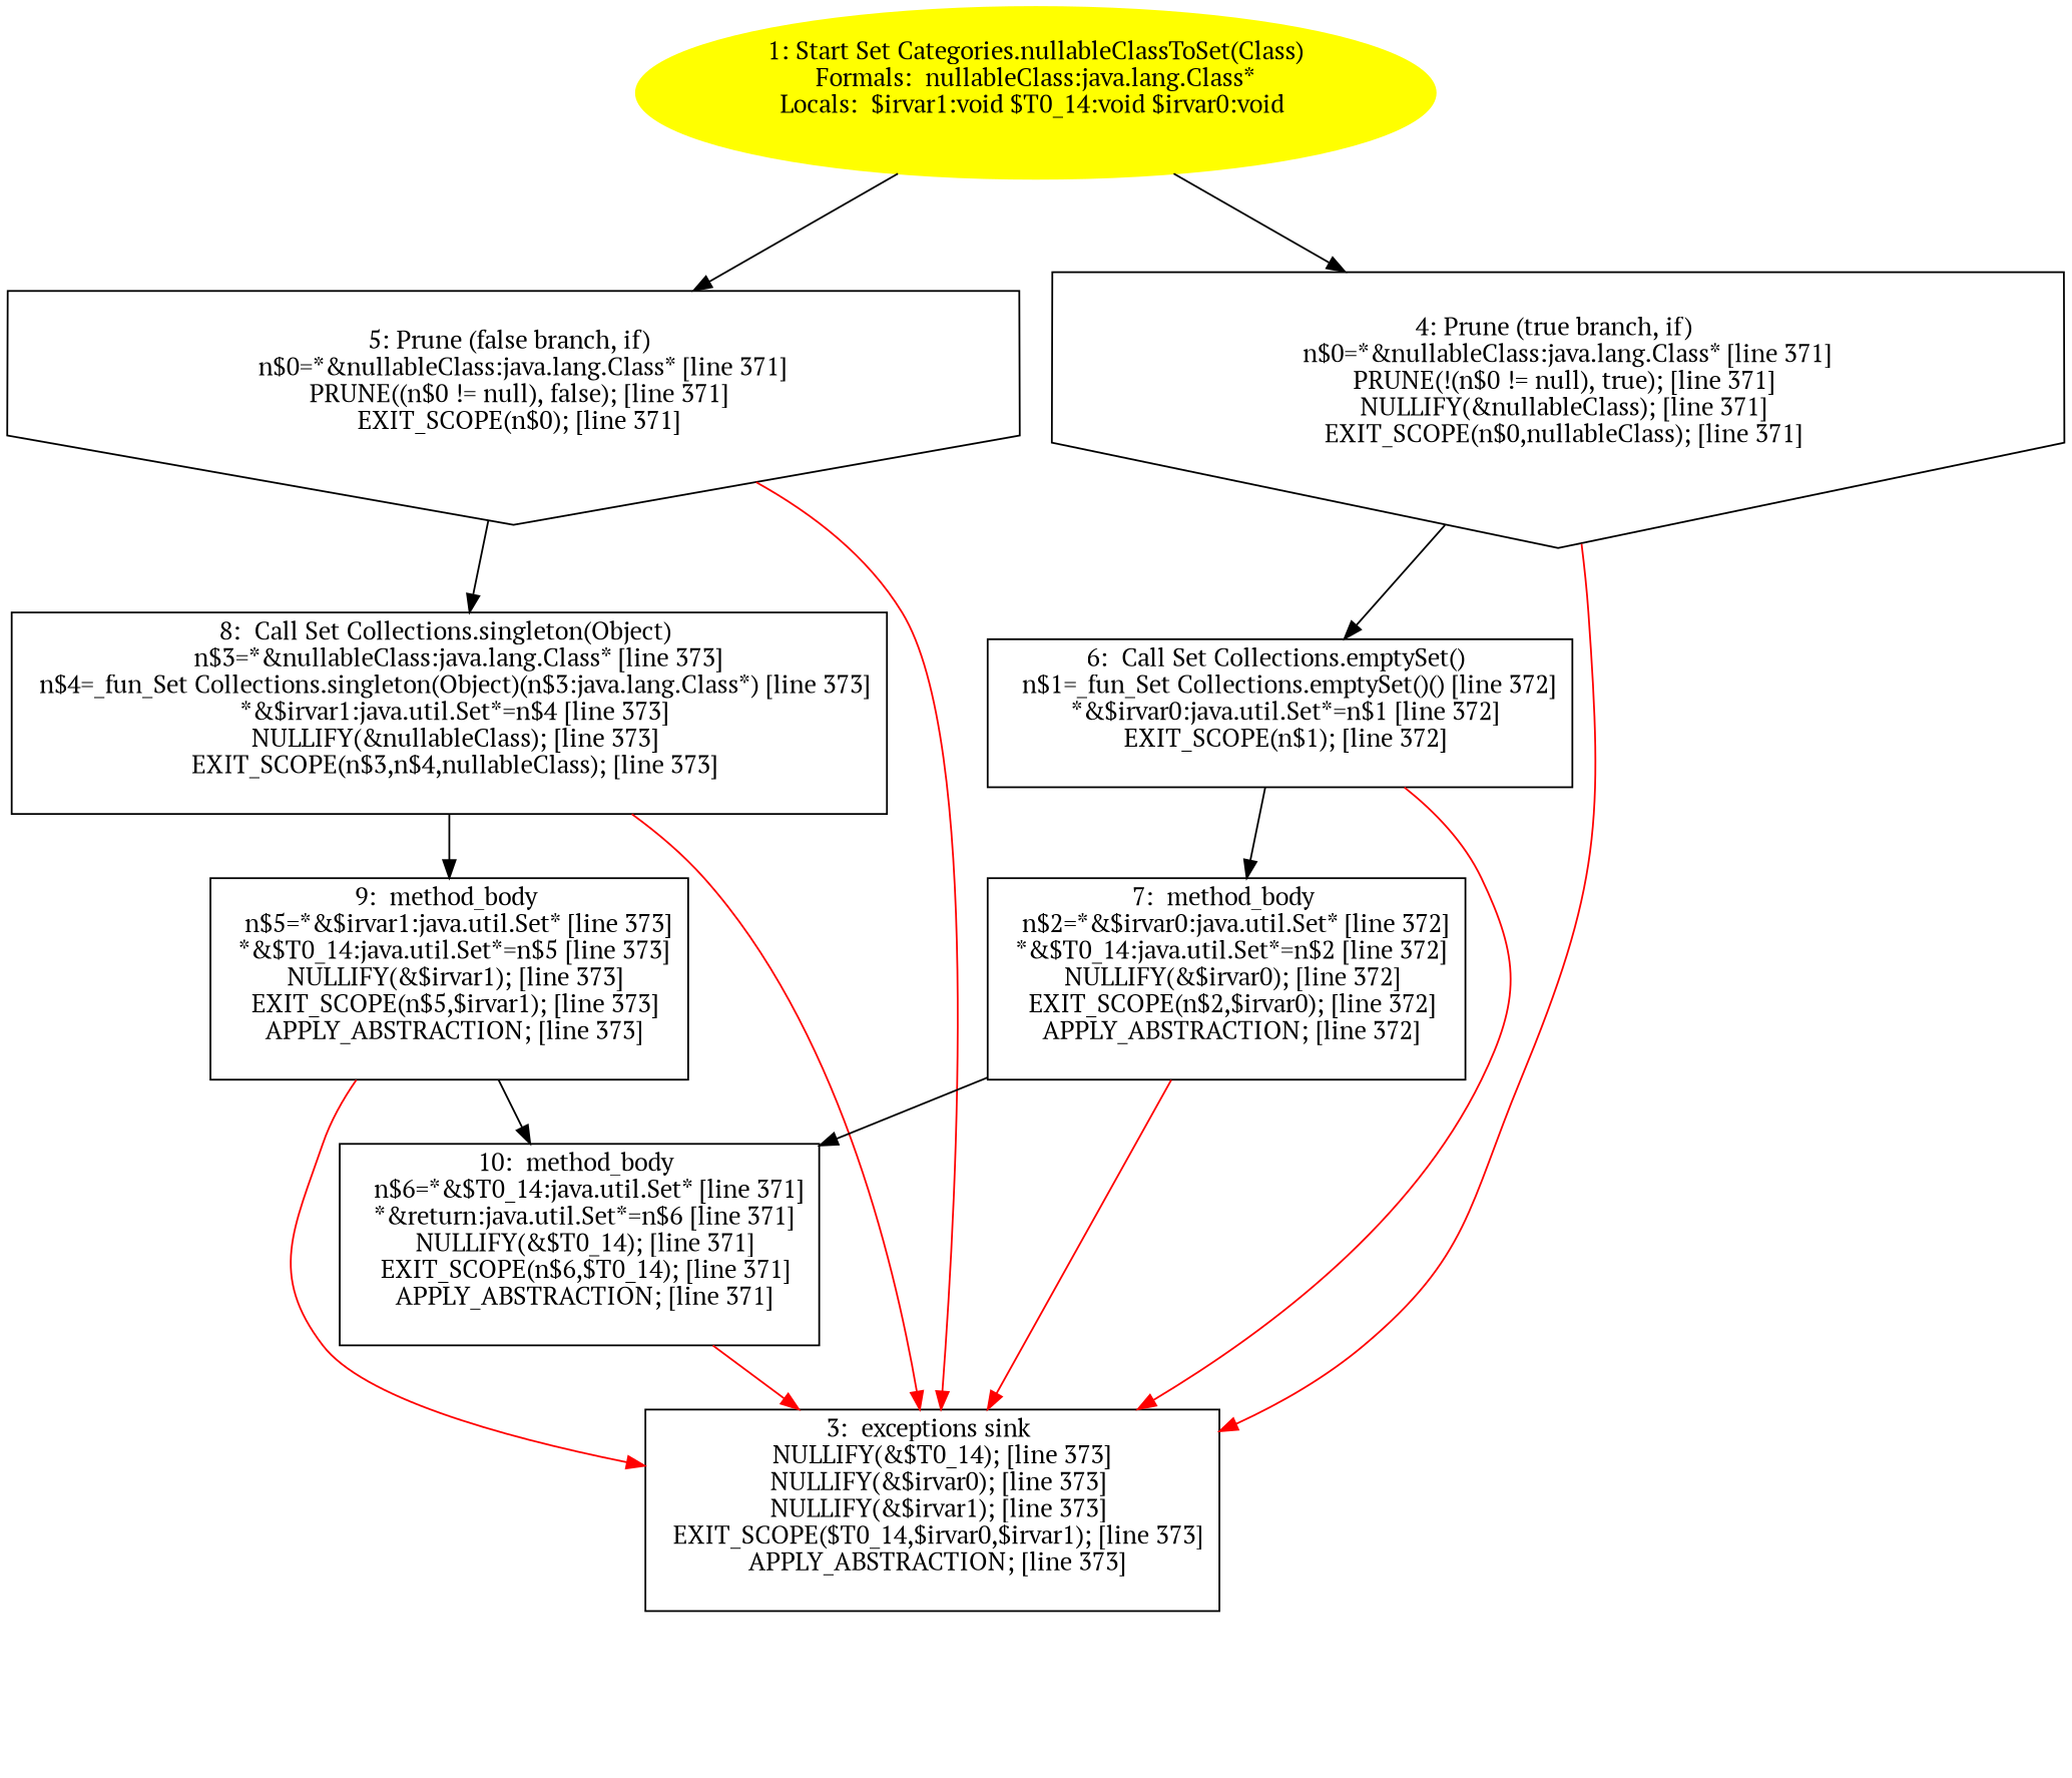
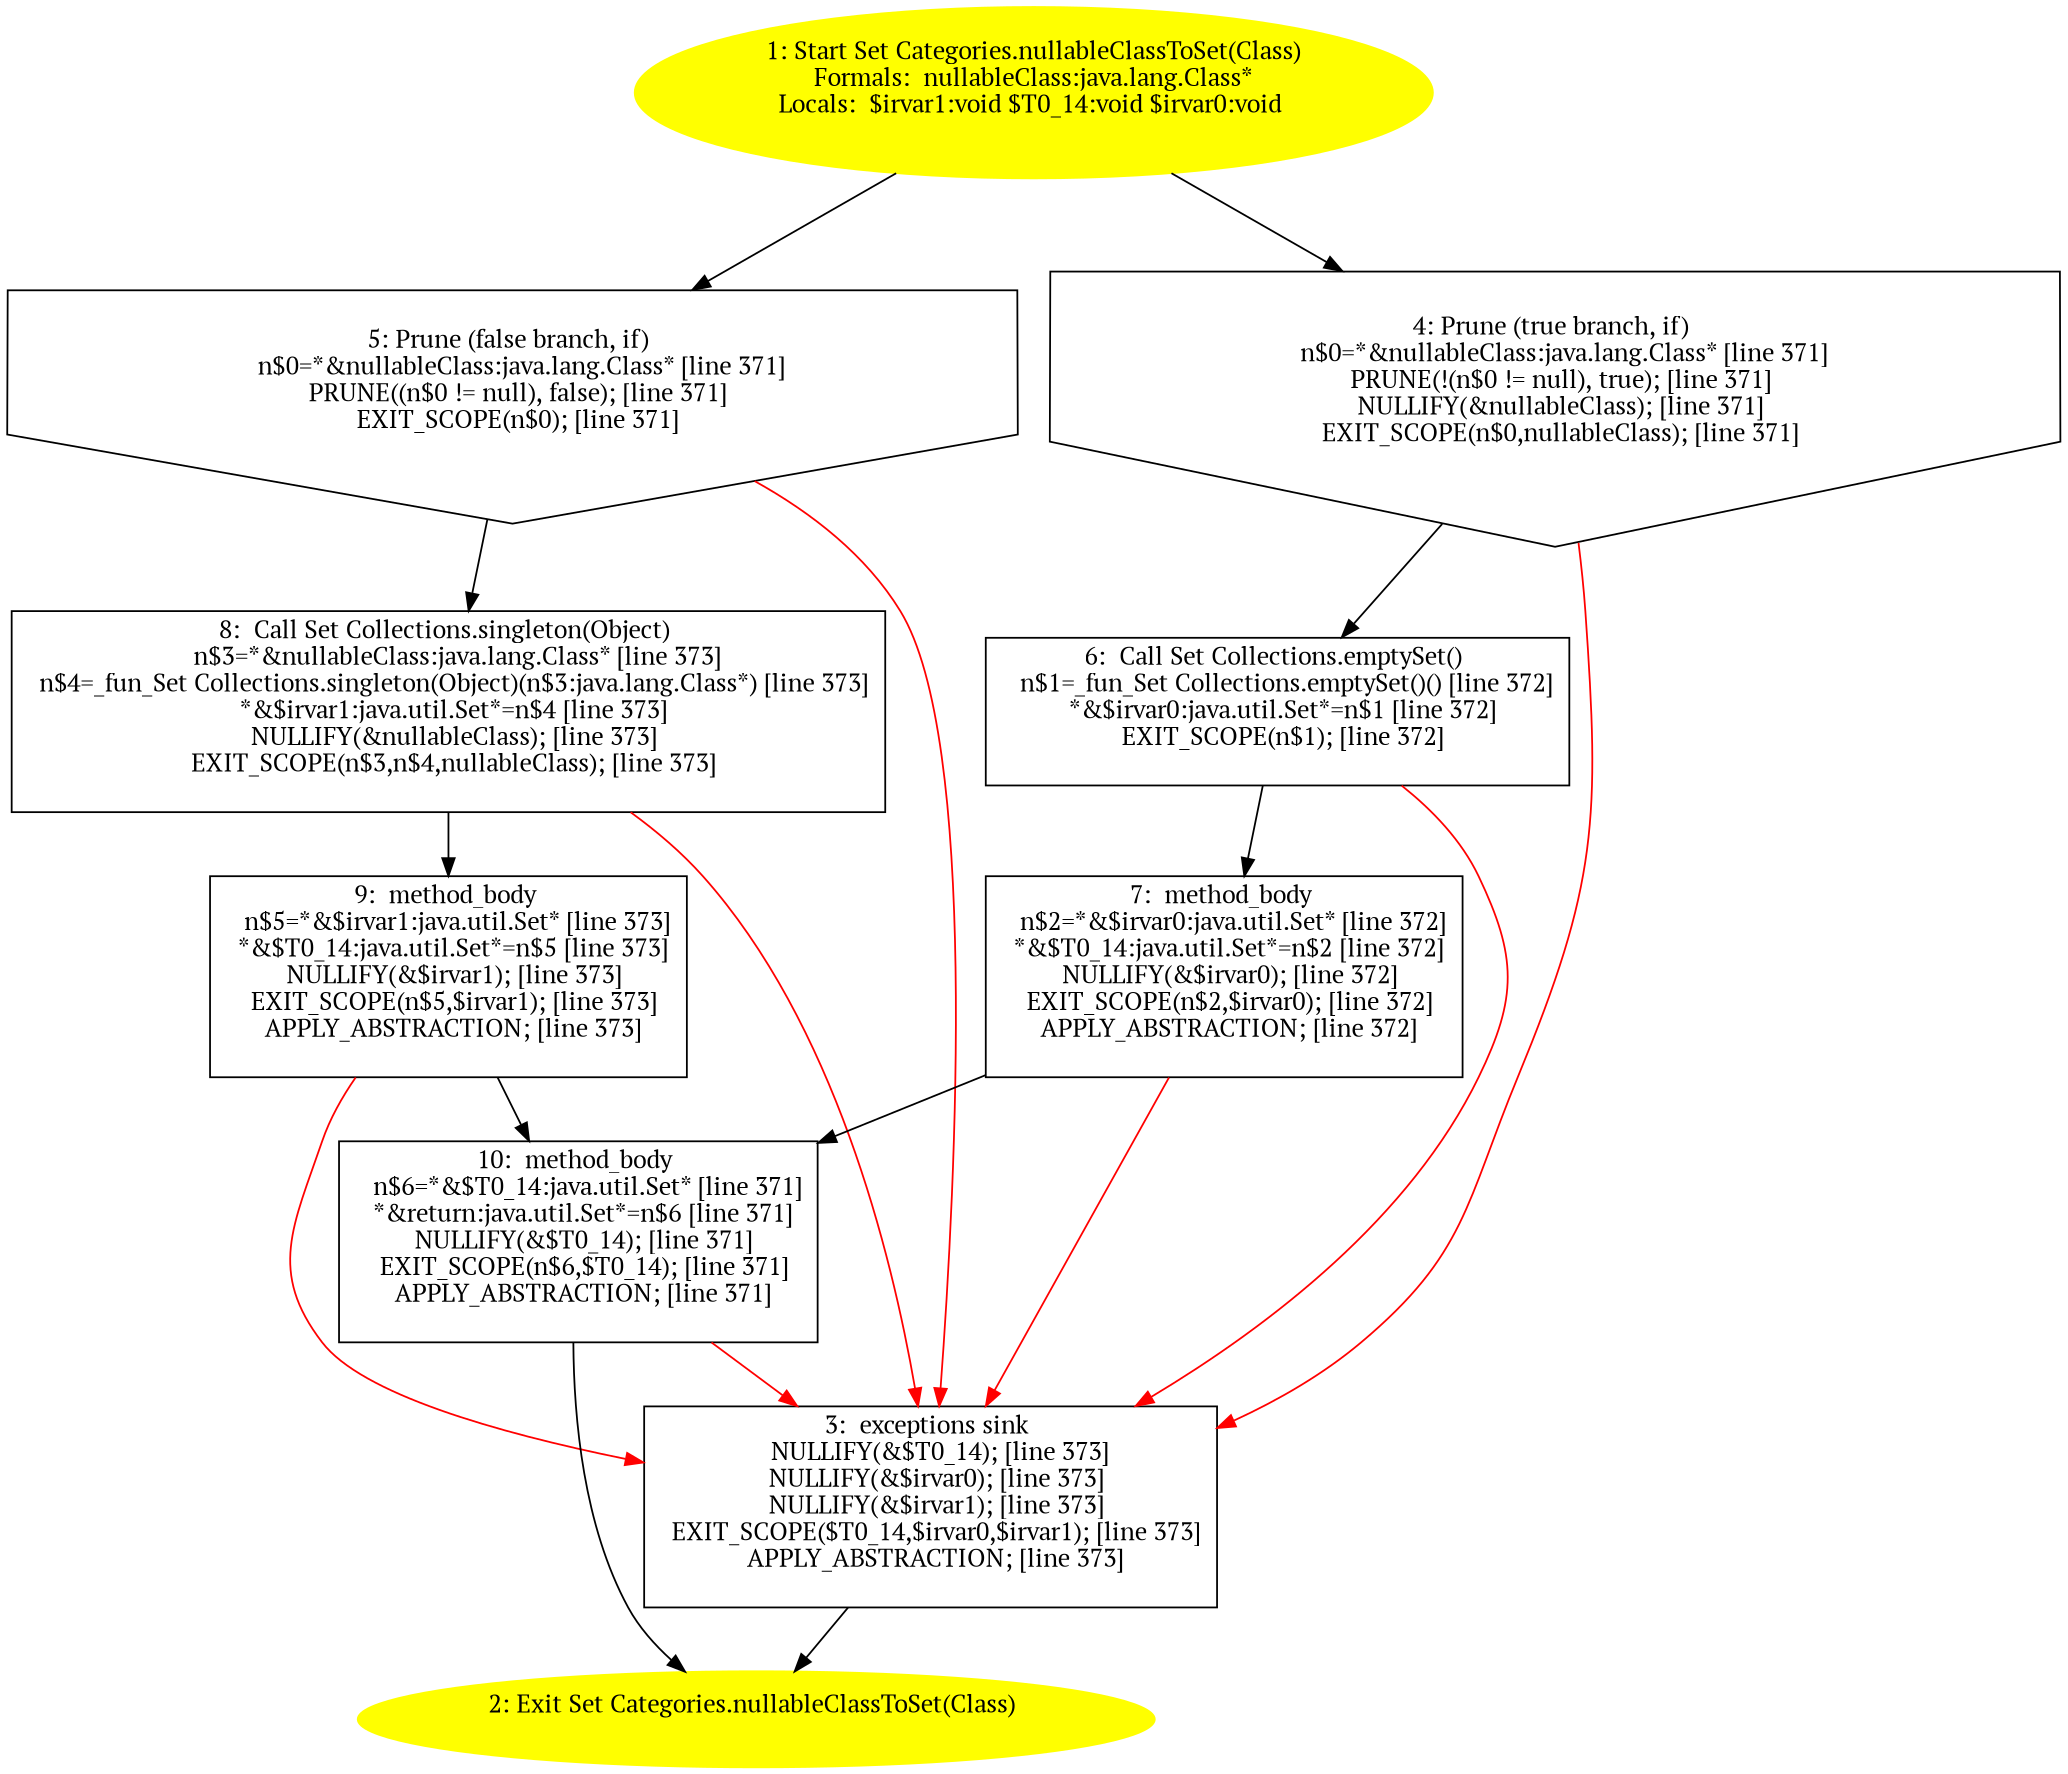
  digraph {
    fontname="PT Serif"
    node [fontname="PT Serif" shape=box]
    edge [fontname="PT Serif"]
    n1 [color=yellow label="1: Start Set Categories.nullableClassToSet(Class)\nFormals:  nullableClass:java.lang.Class*\nLocals:  $irvar1:void $T0_14:void $irvar0:void \n  " style=filled shape=""]
    n2 [label="4: Prune (true branch, if) \n   n$0=*&nullableClass:java.lang.Class* [line 371]\n  PRUNE(!(n$0 != null), true); [line 371]\n  NULLIFY(&nullableClass); [line 371]\n  EXIT_SCOPE(n$0,nullableClass); [line 371]\n " shape=invhouse]
    n3 [label="5: Prune (false branch, if) \n   n$0=*&nullableClass:java.lang.Class* [line 371]\n  PRUNE((n$0 != null), false); [line 371]\n  EXIT_SCOPE(n$0); [line 371]\n " shape=invhouse]
    n4 [label="3:  exceptions sink \n   NULLIFY(&$T0_14); [line 373]\n  NULLIFY(&$irvar0); [line 373]\n  NULLIFY(&$irvar1); [line 373]\n  EXIT_SCOPE($T0_14,$irvar0,$irvar1); [line 373]\n  APPLY_ABSTRACTION; [line 373]\n "]
    n5 [label="6:  Call Set Collections.emptySet() \n   n$1=_fun_Set Collections.emptySet()() [line 372]\n  *&$irvar0:java.util.Set*=n$1 [line 372]\n  EXIT_SCOPE(n$1); [line 372]\n "]
    n6 [label="8:  Call Set Collections.singleton(Object) \n   n$3=*&nullableClass:java.lang.Class* [line 373]\n  n$4=_fun_Set Collections.singleton(Object)(n$3:java.lang.Class*) [line 373]\n  *&$irvar1:java.util.Set*=n$4 [line 373]\n  NULLIFY(&nullableClass); [line 373]\n  EXIT_SCOPE(n$3,n$4,nullableClass); [line 373]\n "]
+   n7 [color=yellow label="2: Exit Set Categories.nullableClassToSet(Class) \n  " style=filled shape=""]
    n8 [label="7:  method_body \n   n$2=*&$irvar0:java.util.Set* [line 372]\n  *&$T0_14:java.util.Set*=n$2 [line 372]\n  NULLIFY(&$irvar0); [line 372]\n  EXIT_SCOPE(n$2,$irvar0); [line 372]\n  APPLY_ABSTRACTION; [line 372]\n "]
    n9 [label="9:  method_body \n   n$5=*&$irvar1:java.util.Set* [line 373]\n  *&$T0_14:java.util.Set*=n$5 [line 373]\n  NULLIFY(&$irvar1); [line 373]\n  EXIT_SCOPE(n$5,$irvar1); [line 373]\n  APPLY_ABSTRACTION; [line 373]\n "]
    n10 [label="10:  method_body \n   n$6=*&$T0_14:java.util.Set* [line 371]\n  *&return:java.util.Set*=n$6 [line 371]\n  NULLIFY(&$T0_14); [line 371]\n  EXIT_SCOPE(n$6,$T0_14); [line 371]\n  APPLY_ABSTRACTION; [line 371]\n "]
    n1 -> n2
    n1 -> n3
    n2 -> n4 [color=red]
    n2 -> n5
    n3 -> n4 [color=red]
    n3 -> n6
+   n4 -> n7
    n5 -> n4 [color=red]
    n5 -> n8
    n6 -> n4 [color=red]
    n6 -> n9
    n8 -> n4 [color=red]
    n8 -> n10
    n9 -> n4 [color=red]
    n9 -> n10
    n10 -> n4 [color=red]
+   n10 -> n7
  }
